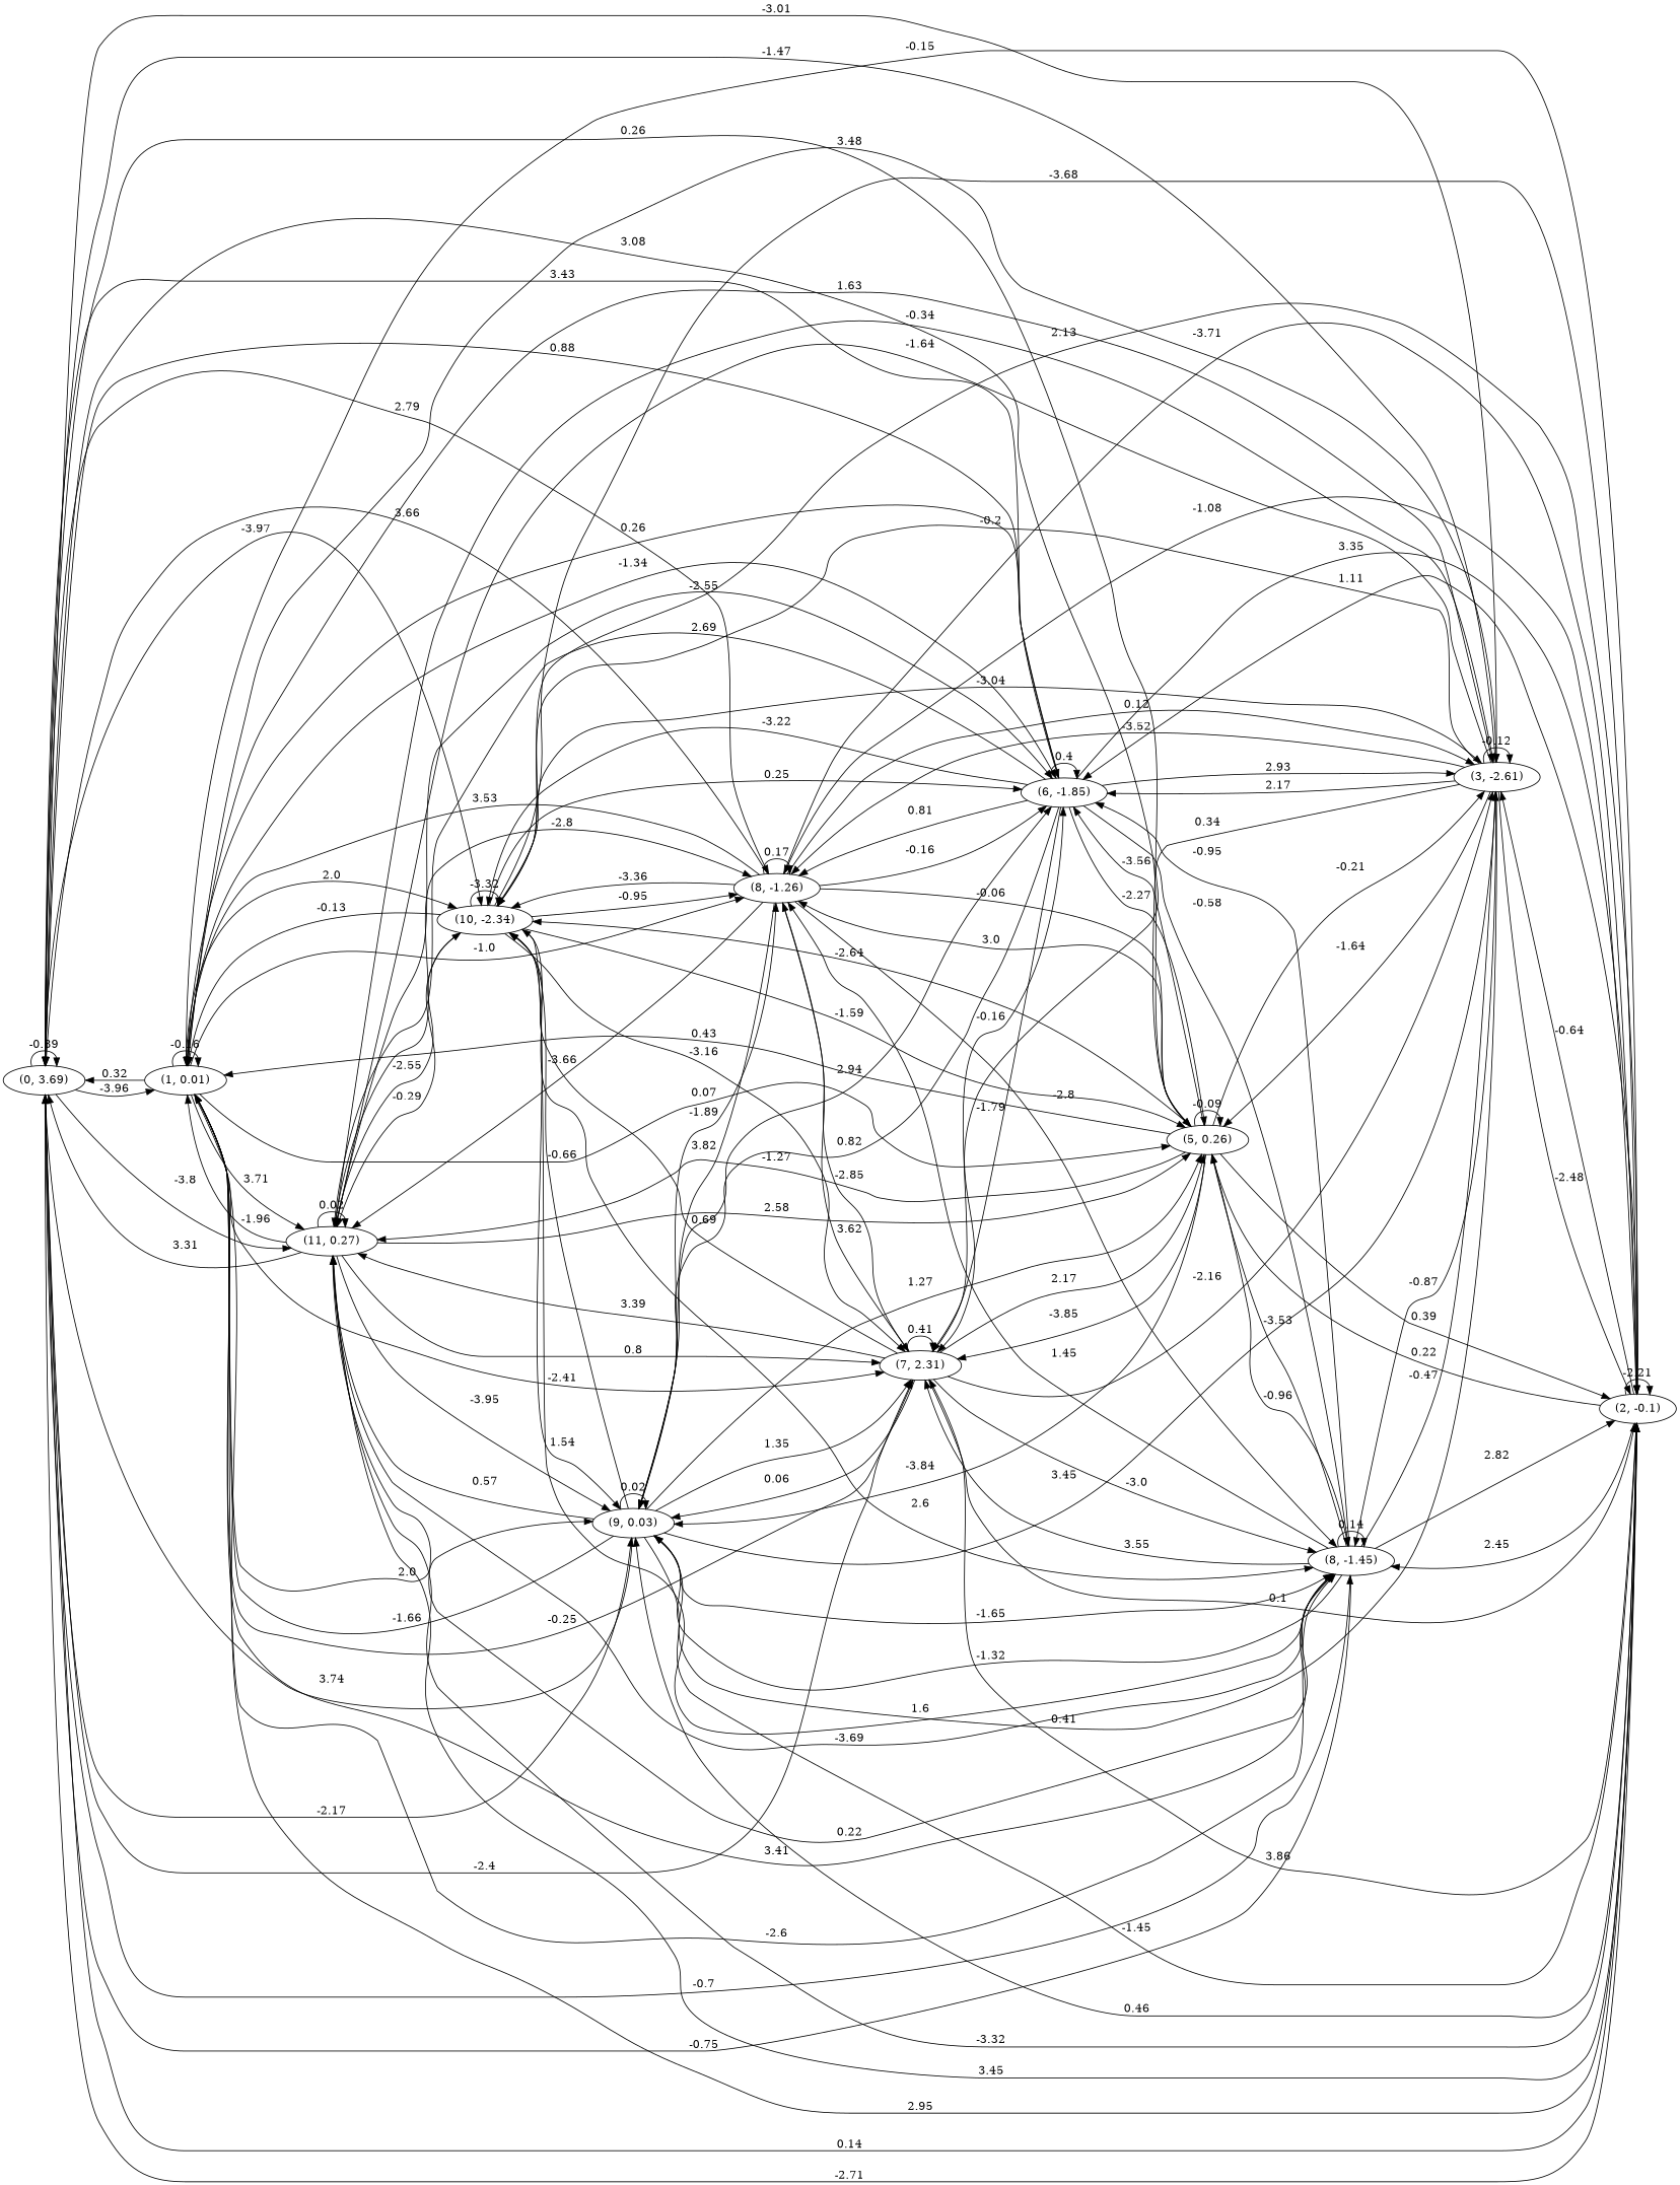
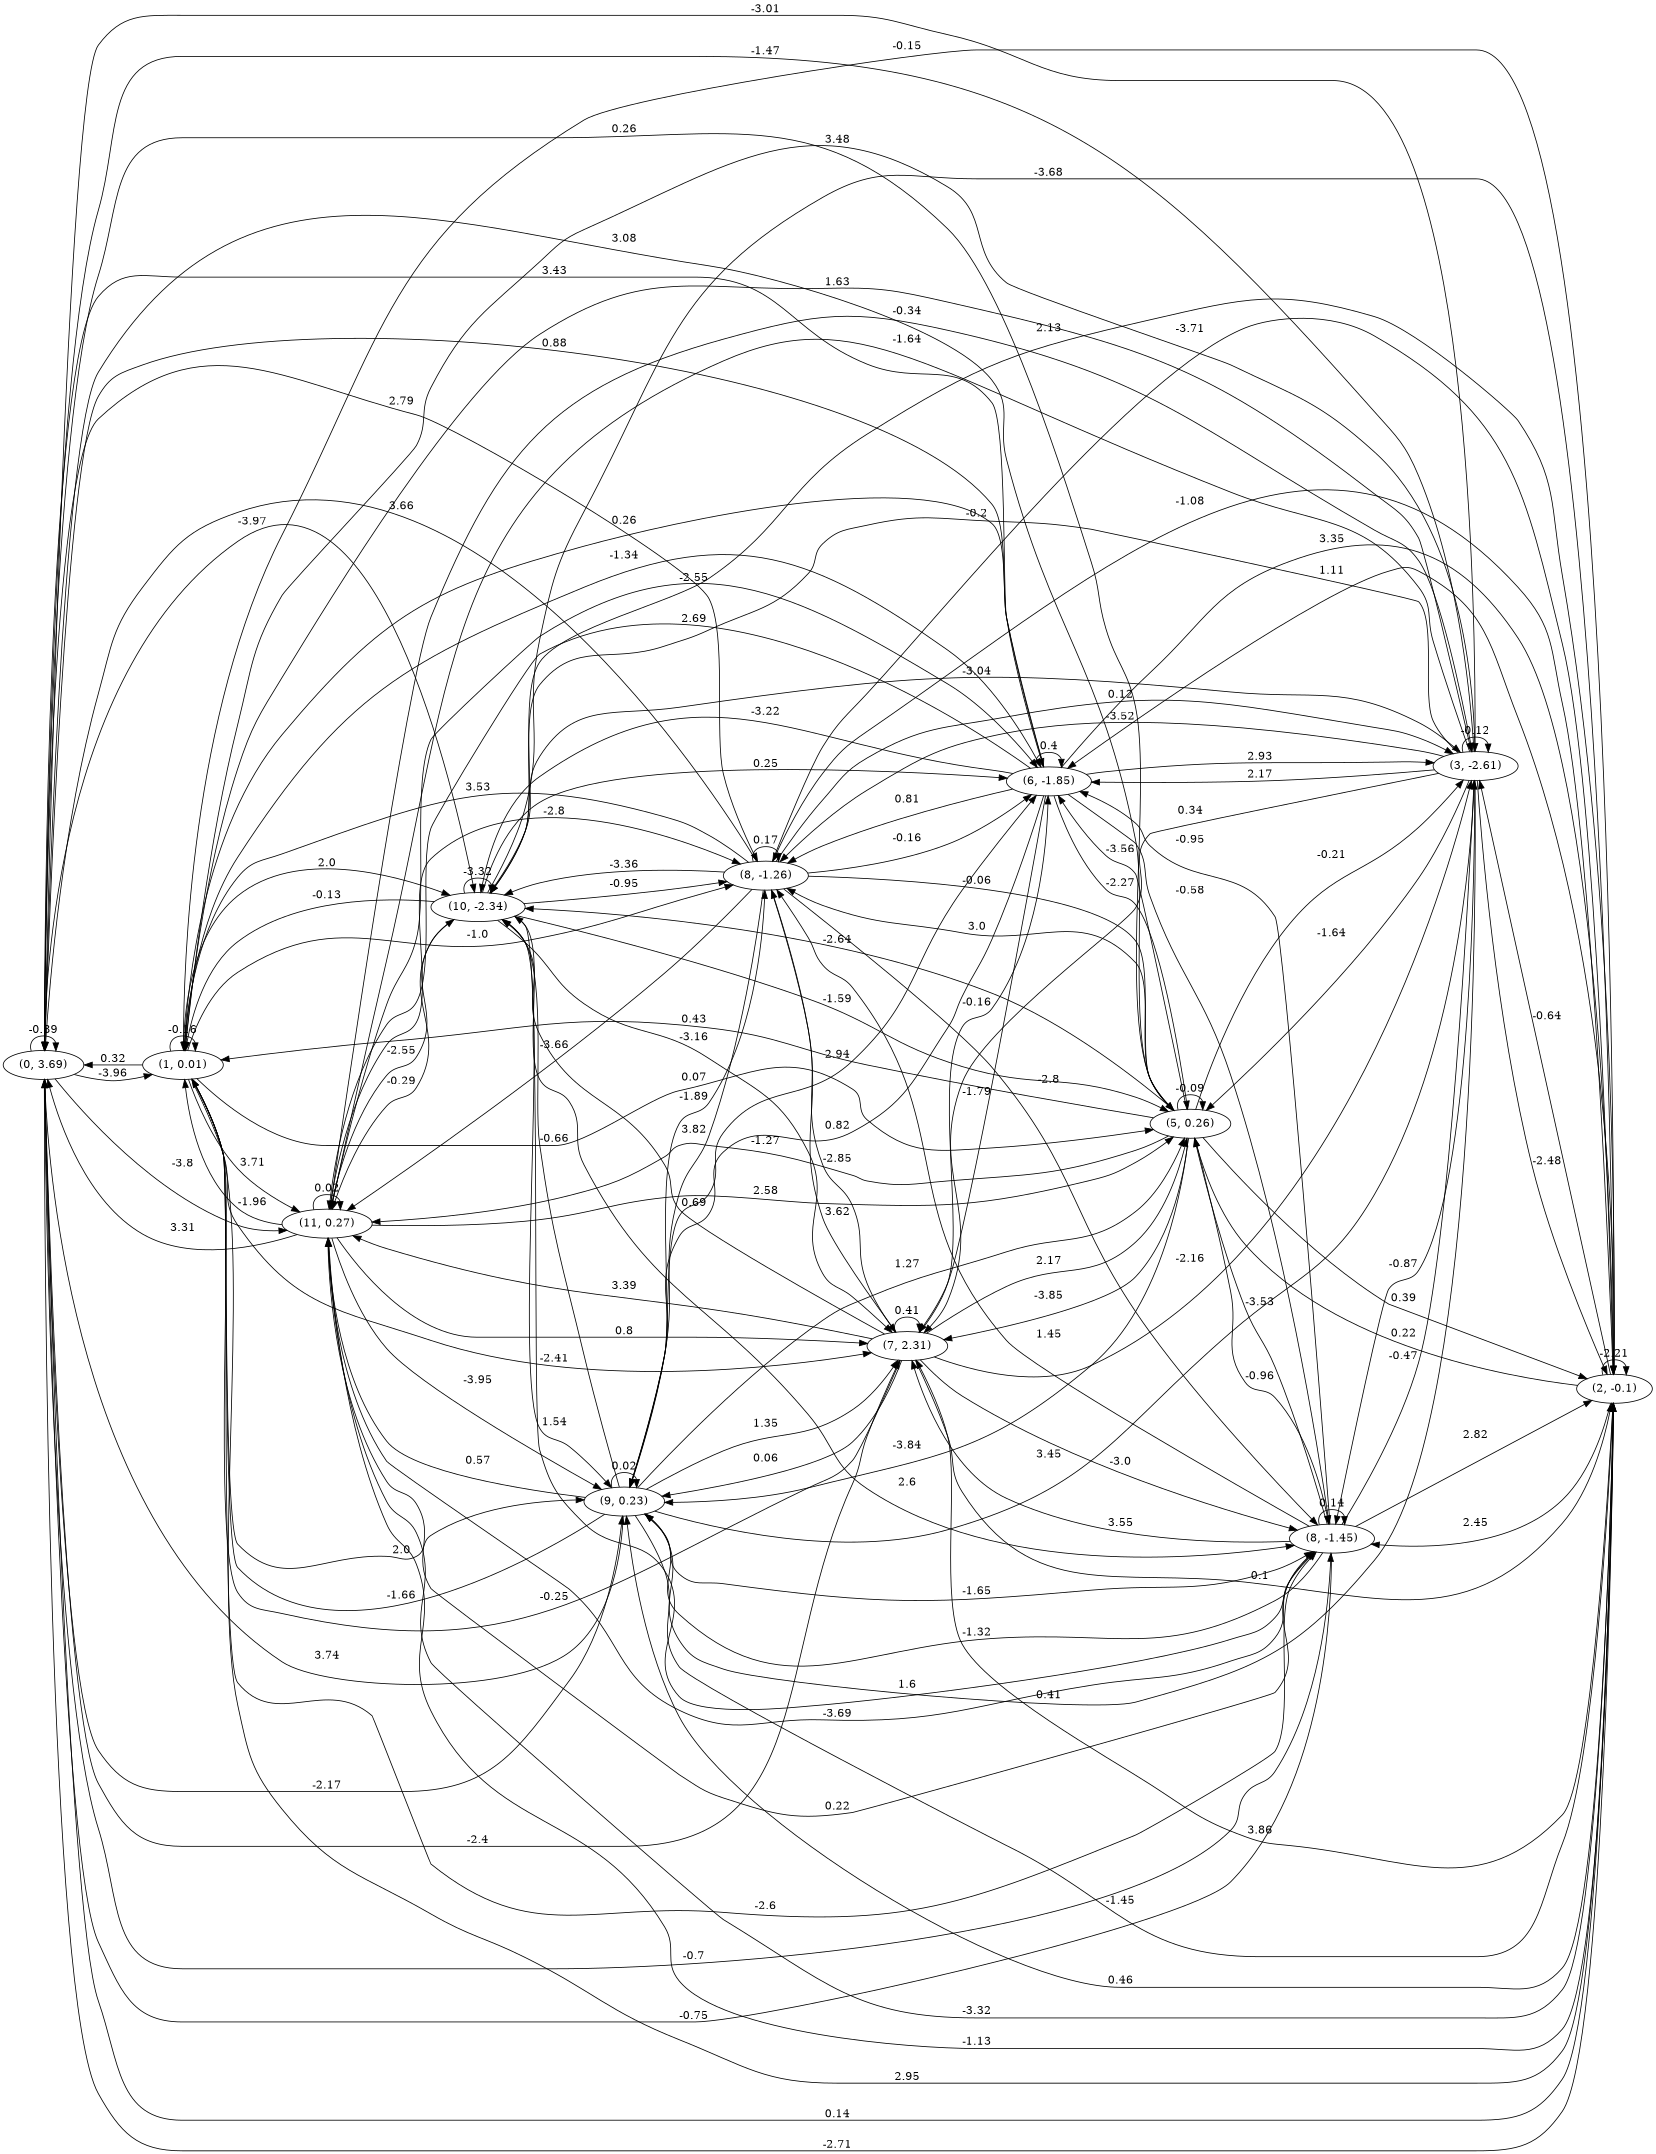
  digraph {
    rankdir=LR
    n1 [label="(0, 3.69)"]
    n2 [label="(1, 0.01)"]
    n3 [label="(2, -0.1)"]
    n4 [label="(3, -2.61)"]
    n5 [label="(8, -1.45)"]
    n6 [label="(5, 0.26)"]
    n7 [label="(6, -1.85)"]
    n8 [label="(7, 2.31)"]
    n9 [label="(8, -1.26)"]
-   n10 [label="(9, 0.03)"]
+   n10 [label="(9, 0.23)"]
    n11 [label="(10, -2.34)"]
    n12 [label="(11, 0.27)"]
    n1 -> n1 [label=-0.89]
    n1 -> n2 [label=-3.96]
    n1 -> n3 [label=0.14]
    n1 -> n4 [label=-3.01]
    n1 -> n5 [label=-0.7]
    n1 -> n6 [label=3.08]
    n1 -> n7 [label=3.43]
    n1 -> n8 [label=-2.4]
    n1 -> n9 [label=2.79]
    n1 -> n10 [label=-2.17]
    n1 -> n11 [label=-3.97]
    n1 -> n12 [label=-3.8]
    n2 -> n1 [label=0.32]
    n2 -> n2 [label=-0.16]
    n2 -> n3 [label=2.95]
    n2 -> n4 [label=1.63]
    n2 -> n5 [label=-2.6]
    n2 -> n6 [label=0.07]
    n2 -> n7 [label=-1.34]
    n2 -> n8 [label=-2.41]
    n2 -> n9 [label=-1.0]
    n2 -> n10 [label=2.0]
    n2 -> n11 [label=2.0]
    n2 -> n12 [label=3.71]
    n3 -> n1 [label=-2.71]
    n3 -> n2 [label=-0.15]
    n3 -> n3 [label=-2.21]
    n3 -> n4 [label=-0.64]
    n3 -> n5 [label=2.45]
    n3 -> n6 [label=0.22]
    n3 -> n7 [label=1.11]
    n3 -> n8 [label=3.86]
    n3 -> n9 [label=-1.08]
    n3 -> n10 [label=0.46]
    n3 -> n11 [label=2.13]
-   n3 -> n12 [label=3.45]
+   n3 -> n12 [label=-1.13]
    n4 -> n1 [label=-1.47]
    n4 -> n2 [label=3.48]
    n4 -> n3 [label=-2.48]
    n4 -> n4 [label=-0.12]
    n4 -> n5 [label=-0.87]
    n4 -> n6 [label=-1.64]
    n4 -> n7 [label=2.17]
    n4 -> n8 [label=0.34]
    n4 -> n9 [label=-3.52]
    n4 -> n10 [label=0.41]
    n4 -> n11 [label=-0.2]
    n4 -> n12 [label=-1.64]
    n5 -> n1 [label=-0.75]
-   n5 -> n2 [label=3.41]
    n5 -> n3 [label=2.82]
    n5 -> n4 [label=-0.47]
    n5 -> n5 [label=0.14]
    n5 -> n6 [label=-3.53]
    n5 -> n7 [label=-0.95]
    n5 -> n8 [label=3.55]
    n5 -> n9 [label=1.45]
    n5 -> n10 [label=-1.32]
    n5 -> n11 [label=1.6]
    n5 -> n12 [label=0.22]
    n6 -> n1 [label=0.26]
    n6 -> n2 [label=0.43]
    n6 -> n3 [label=0.39]
    n6 -> n4 [label=-0.21]
    n6 -> n5 [label=-0.96]
    n6 -> n6 [label=-0.09]
    n6 -> n7 [label=-3.56]
    n6 -> n8 [label=-3.85]
    n6 -> n9 [label=3.0]
    n6 -> n10 [label=-3.84]
    n6 -> n11 [label=-2.64]
    n6 -> n12 [label=-1.27]
    n7 -> n1 [label=0.88]
    n7 -> n2 [label=0.26]
    n7 -> n3 [label=3.35]
    n7 -> n4 [label=2.93]
    n7 -> n5 [label=-0.58]
    n7 -> n6 [label=-2.27]
    n7 -> n7 [label=0.4]
    n7 -> n8 [label=-1.79]
    n7 -> n9 [label=0.81]
    n7 -> n10 [label=0.82]
    n7 -> n11 [label=-3.22]
    n7 -> n12 [label=2.69]
    n8 -> n2 [label=-0.25]
    n8 -> n3 [label=0.1]
    n8 -> n4 [label=-2.16]
    n8 -> n5 [label=-3.0]
    n8 -> n6 [label=2.17]
    n8 -> n7 [label=-0.16]
    n8 -> n8 [label=0.41]
    n8 -> n9 [label=3.62]
    n8 -> n10 [label=0.06]
    n8 -> n11 [label=0.69]
    n8 -> n12 [label=3.39]
    n9 -> n1 [label=3.66]
    n9 -> n2 [label=3.53]
    n9 -> n3 [label=-3.71]
    n9 -> n4 [label=0.12]
    n9 -> n5 [label=-2.8]
    n9 -> n6 [label=-0.06]
    n9 -> n7 [label=-0.16]
    n9 -> n8 [label=-2.85]
    n9 -> n9 [label=0.17]
    n9 -> n10 [label=3.82]
    n9 -> n11 [label=-3.36]
    n9 -> n12 [label=-3.66]
    n10 -> n1 [label=3.74]
    n10 -> n2 [label=-1.66]
    n10 -> n3 [label=-1.45]
    n10 -> n4 [label=3.45]
    n10 -> n5 [label=-1.65]
    n10 -> n6 [label=1.27]
    n10 -> n7 [label=2.94]
    n10 -> n8 [label=1.35]
    n10 -> n9 [label=-1.89]
    n10 -> n10 [label=0.02]
    n10 -> n11 [label=-0.66]
    n10 -> n12 [label=0.57]
    n11 -> n2 [label=-0.13]
    n11 -> n3 [label=-3.68]
    n11 -> n4 [label=-3.04]
    n11 -> n5 [label=2.6]
    n11 -> n6 [label=-1.59]
    n11 -> n7 [label=0.25]
    n11 -> n8 [label=-3.16]
    n11 -> n9 [label=-0.95]
    n11 -> n10 [label=1.54]
    n11 -> n11 [label=-3.32]
    n11 -> n12 [label=-0.29]
    n12 -> n1 [label=3.31]
    n12 -> n2 [label=-1.96]
    n12 -> n3 [label=-3.32]
    n12 -> n4 [label=-0.34]
    n12 -> n5 [label=-3.69]
    n12 -> n6 [label=2.58]
    n12 -> n7 [label=-2.55]
    n12 -> n8 [label=0.8]
    n12 -> n9 [label=-2.8]
    n12 -> n10 [label=-3.95]
    n12 -> n11 [label=-2.55]
    n12 -> n12 [label=0.02]
  }
